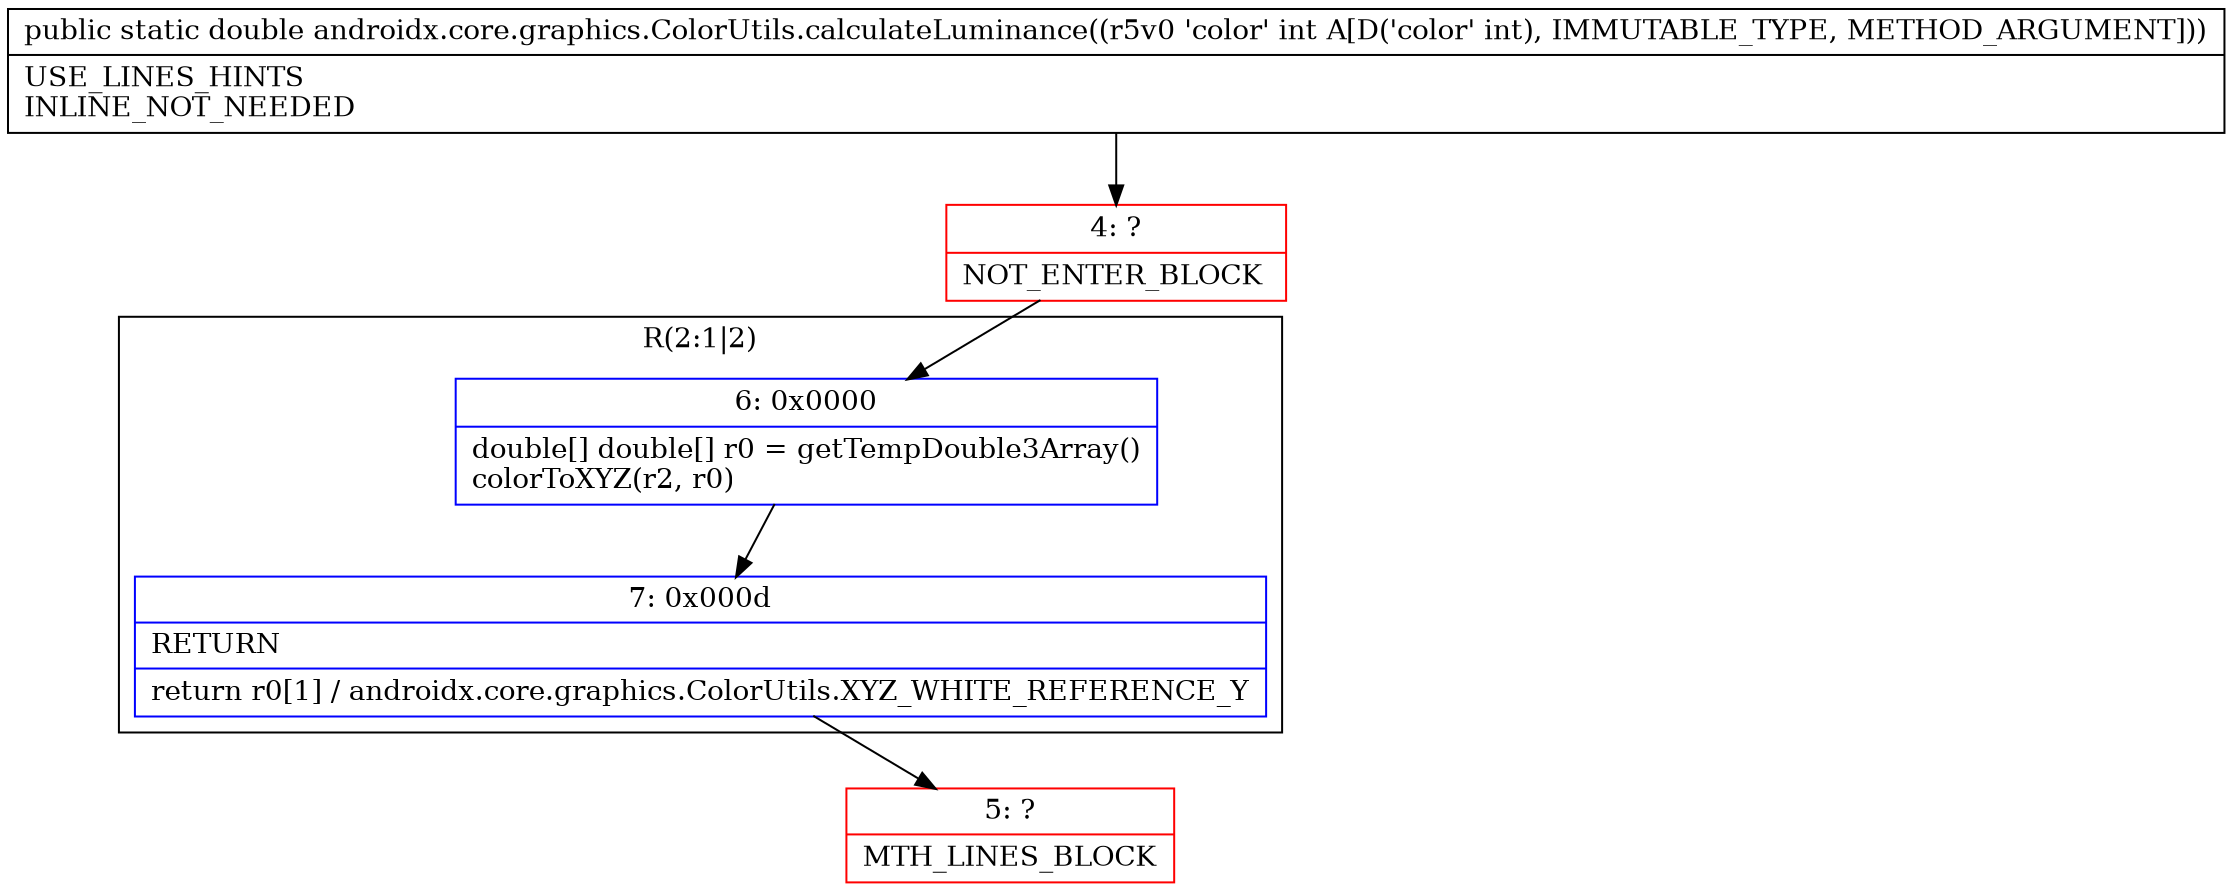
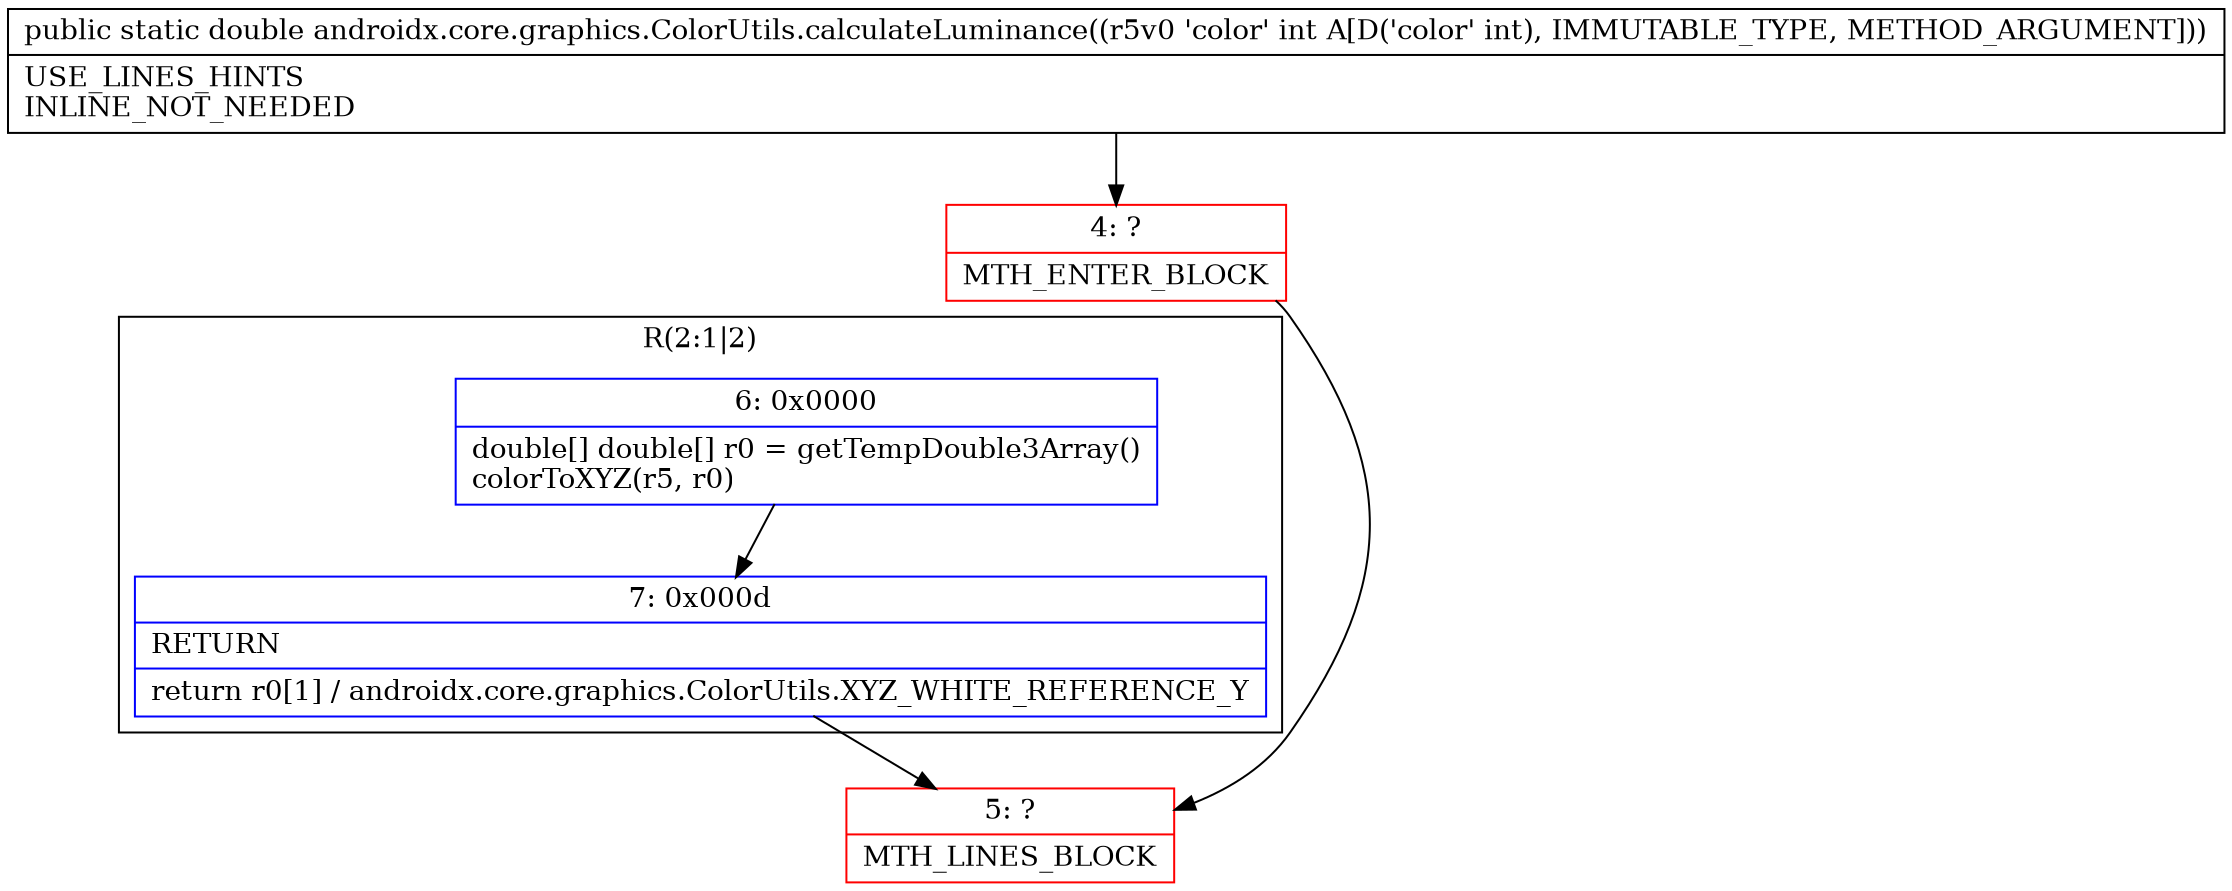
  digraph {
    node [color=blue shape=record]
-   n1 [label="{6\:\ 0x0000|double[] double[] r0 = getTempDouble3Array()\lcolorToXYZ(r2, r0)\l}"]
+   n1 [label="{6\:\ 0x0000|double[] double[] r0 = getTempDouble3Array()\lcolorToXYZ(r5, r0)\l}"]
    n2 [label="{7\:\ 0x000d|RETURN\l|return r0[1] \/ androidx.core.graphics.ColorUtils.XYZ_WHITE_REFERENCE_Y\l}"]
    n3 [color=red label="{5\:\ ?|MTH_LINES_BLOCK\l}"]
-   n4 [color=red label="{4\:\ ?|NOT_ENTER_BLOCK\l}"]
+   n4 [color=red label="{4\:\ ?|MTH_ENTER_BLOCK\l}"]
    n5 [label="{public static double androidx.core.graphics.ColorUtils.calculateLuminance((r5v0 'color' int A[D('color' int), IMMUTABLE_TYPE, METHOD_ARGUMENT]))  | USE_LINES_HINTS\lINLINE_NOT_NEEDED\l}" color=""]
    subgraph cluster_1 {
      label="R(2:1|2)"
      n1
      n2
    }
    n1 -> n2
    n2 -> n3
-   n4 -> n1
+   n4 -> n3
    n5 -> n4
  }
